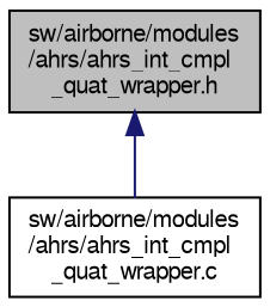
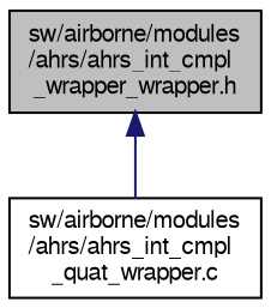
  digraph {
    node [color=black fontname=FreeSans fontsize=10 shape=record style=filled]
-   n1 [fillcolor=grey75 fontcolor=black height=0.2 label="sw/airborne/modules\l/ahrs/ahrs_int_cmpl\l_quat_wrapper.h" width=0.4]
+   n1 [fillcolor=grey75 fontcolor=black height=0.2 label="sw/airborne/modules\l/ahrs/ahrs_int_cmpl\l_wrapper_wrapper.h" width=0.4]
    n2 [fillcolor=white height=0.2 label="sw/airborne/modules\l/ahrs/ahrs_int_cmpl\l_quat_wrapper.c" width=0.4]
    n1 -> n2 [color=midnightblue dir=back fontname=FreeSans fontsize=10 labelfontname=FreeSans labelfontsize=10 style=solid]
  }
